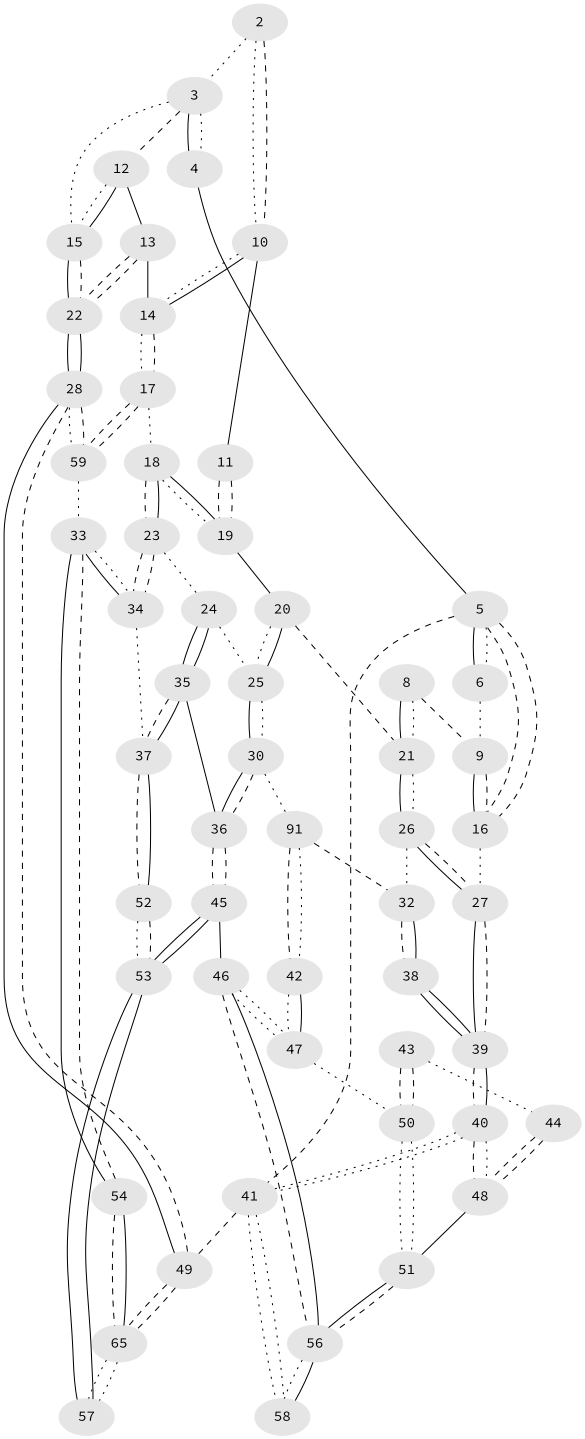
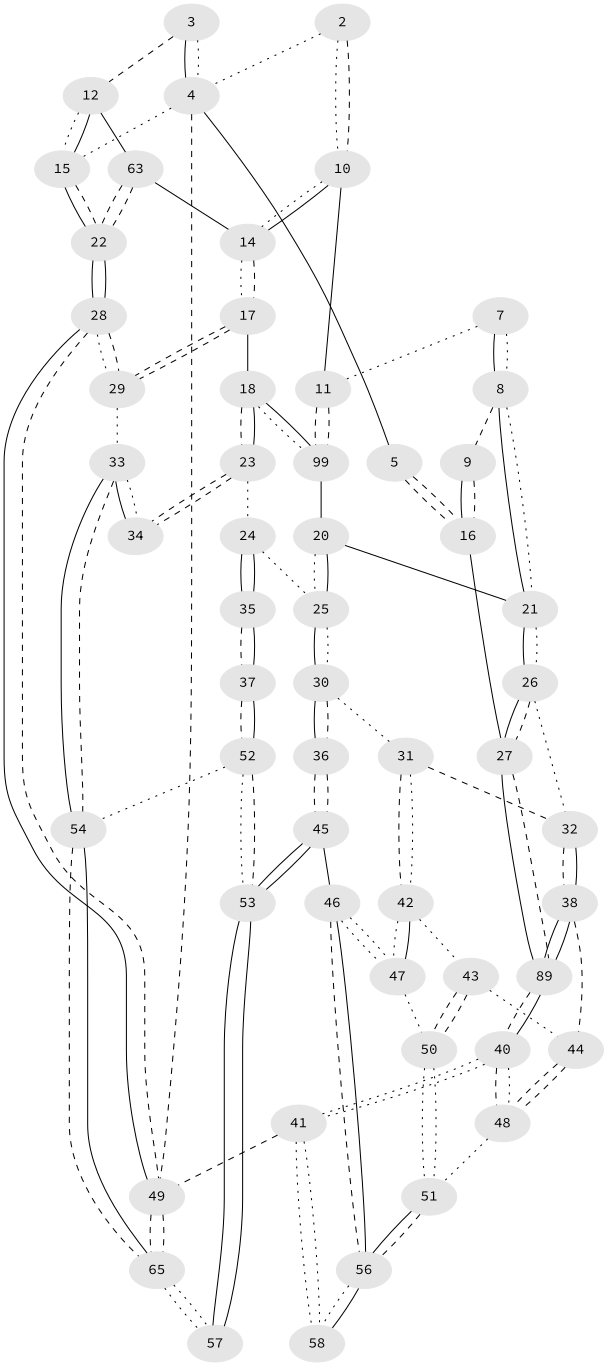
  graph {
    fontname="Source Code Pro"
    node [color=gray90 fontname="Source Code Pro" style=filled]
    edge [fontname="Source Code Pro" style=dashed]
    2
    3
    10
+   7
    8
    11
    4
    12
    14
    5
    15
    49
-   13
-   6
+   13 [label=63]
    16
    41
    22
    n18 [label=65]
    9
    27
    58
    21
-   19
+   19 [label=99]
    26
    17
    20
    28
    18
-   29 [label=59]
-   39
+   29
+   39 [label=89]
    23
    33
    24
    34
    25
    30
    32
    35
    37
    36
-   31 [label=91]
+   31
    38
    40
    54
    42
    45
    43
    47
    44
    52
    46
    53
    48
    51
    50
    56
    57
-   2 -- 3 [style=dotted]
+   2 -- 4 [style=dotted]
    2 -- 10 [style=dotted]
    2 -- 10
    3 -- 4 [style=solid]
    3 -- 4 [style=dotted]
    3 -- 12
    10 -- 11 [style=solid]
    10 -- 14 [style=dotted]
    10 -- 14 [style=solid]
+   7 -- 8 [style=solid]
+   7 -- 8 [style=dotted]
+   7 -- 11 [style=dotted]
    8 -- 9
    8 -- 21 [style=solid]
    8 -- 21 [style=dotted]
    11 -- 19
    11 -- 19
    4 -- 5 [style=solid]
-   3 -- 15 [style=dotted]
+   4 -- 15 [style=dotted]
+   4 -- 49
    12 -- 15 [style=dotted]
    12 -- 15 [style=solid]
    12 -- 13 [style=solid]
    14 -- 17 [style=dotted]
    14 -- 17
-   5 -- 6 [style=solid]
-   5 -- 6 [style=dotted]
    5 -- 16
    5 -- 16
-   5 -- 41
    15 -- 22 [style=solid]
    15 -- 22
    49 -- n18
    49 -- n18
    13 -- 14 [style=solid]
    13 -- 22
    13 -- 22
-   6 -- 9 [style=dotted]
-   16 -- 27 [style=dotted]
+   16 -- 27 [style=solid]
    41 -- 49
    41 -- 58 [style=dotted]
    41 -- 58 [style=dotted]
    22 -- 28 [style=solid]
    22 -- 28 [style=solid]
    n18 -- 57 [style=dotted]
    n18 -- 57 [style=dotted]
    9 -- 16 [style=solid]
    9 -- 16
    27 -- 39 [style=solid]
    27 -- 39
    21 -- 26 [style=solid]
    21 -- 26 [style=dotted]
    19 -- 20 [style=solid]
    26 -- 27 [style=solid]
    26 -- 27
    26 -- 32 [style=dotted]
-   17 -- 18 [style=dotted]
+   17 -- 18 [style=solid]
    17 -- 29
    17 -- 29
-   20 -- 21
+   20 -- 21 [style=solid]
    20 -- 25 [style=dotted]
    20 -- 25 [style=solid]
    28 -- 49 [style=solid]
    28 -- 49
    28 -- 29 [style=dotted]
    28 -- 29
    18 -- 19 [style=dotted]
    18 -- 19 [style=solid]
    18 -- 23
    18 -- 23 [style=solid]
    29 -- 33 [style=dotted]
    39 -- 40
    39 -- 40 [style=solid]
    23 -- 24 [style=dotted]
    23 -- 34
    23 -- 34
    33 -- 34 [style=solid]
    33 -- 34 [style=dotted]
    33 -- 54 [style=solid]
    33 -- 54
    24 -- 25 [style=dotted]
    24 -- 35 [style=solid]
    24 -- 35 [style=solid]
-   34 -- 37 [style=dotted]
    25 -- 30 [style=solid]
    25 -- 30 [style=dotted]
    30 -- 36 [style=solid]
    30 -- 36
    30 -- 31 [style=dotted]
    32 -- 38
    32 -- 38 [style=solid]
    35 -- 37
    35 -- 37 [style=solid]
-   35 -- 36 [style=solid]
    37 -- 52
    37 -- 52 [style=solid]
    36 -- 45
    36 -- 45
    31 -- 32
    31 -- 42
    31 -- 42 [style=dotted]
    38 -- 39 [style=solid]
    38 -- 39 [style=solid]
+   38 -- 44
    40 -- 41 [style=dotted]
    40 -- 41 [style=dotted]
    40 -- 48
    40 -- 48 [style=dotted]
    54 -- n18
    54 -- n18 [style=solid]
+   42 -- 43 [style=dotted]
    42 -- 47 [style=dotted]
    42 -- 47 [style=solid]
    45 -- 46 [style=solid]
    45 -- 53 [style=solid]
    45 -- 53 [style=solid]
    43 -- 44 [style=dotted]
    43 -- 50
    43 -- 50
    47 -- 50 [style=dotted]
    44 -- 48
    44 -- 48
+   52 -- 54 [style=dotted]
    52 -- 53 [style=dotted]
    52 -- 53
    46 -- 47 [style=dotted]
    46 -- 47 [style=dotted]
    46 -- 56
    46 -- 56 [style=solid]
    53 -- 57 [style=solid]
    53 -- 57 [style=solid]
-   48 -- 51 [style=solid]
+   48 -- 51 [style=dotted]
    51 -- 56 [style=solid]
    51 -- 56
    50 -- 51 [style=dotted]
    50 -- 51 [style=dotted]
    56 -- 58 [style=dotted]
    56 -- 58 [style=solid]
  }
